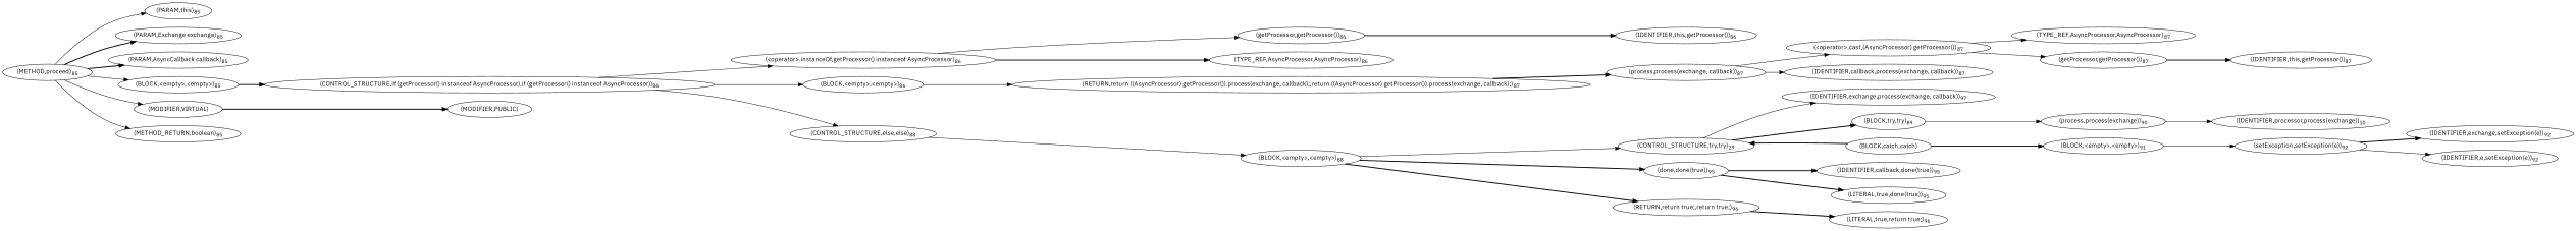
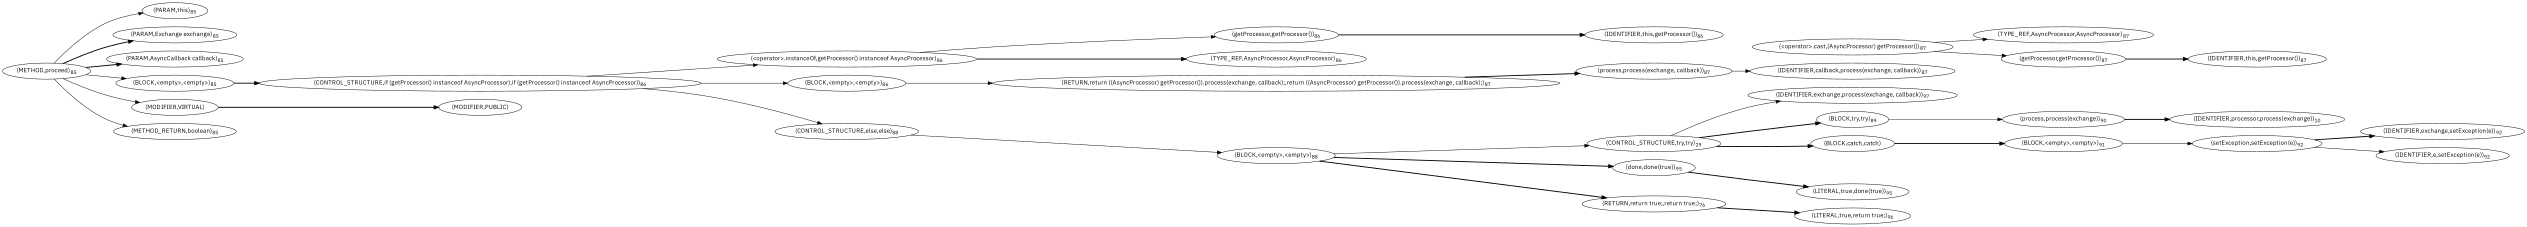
  digraph {
    fontname="IBM Plex Sans"
    rankdir=LR
    node [fontname="IBM Plex Sans"]
    edge [fontname="IBM Plex Sans" style=solid]
    n1 [label=<(METHOD,proceed)<SUB>85</SUB>>]
    n2 [label=<(PARAM,this)<SUB>85</SUB>>]
    n3 [label=<(PARAM,Exchange exchange)<SUB>85</SUB>>]
    n4 [label=<(PARAM,AsyncCallback callback)<SUB>85</SUB>>]
    n5 [label=<(BLOCK,&lt;empty&gt;,&lt;empty&gt;)<SUB>85</SUB>>]
    n6 [label=<(MODIFIER,VIRTUAL)>]
    n7 [label=<(METHOD_RETURN,boolean)<SUB>85</SUB>>]
    n8 [label=<(CONTROL_STRUCTURE,if (getProcessor() instanceof AsyncProcessor),if (getProcessor() instanceof AsyncProcessor))<SUB>86</SUB>>]
    n9 [label=<(MODIFIER,PUBLIC)>]
    n10 [label=<(&lt;operator&gt;.instanceOf,getProcessor() instanceof AsyncProcessor)<SUB>86</SUB>>]
    n11 [label=<(BLOCK,&lt;empty&gt;,&lt;empty&gt;)<SUB>86</SUB>>]
    n12 [label=<(CONTROL_STRUCTURE,else,else)<SUB>88</SUB>>]
    n13 [label=<(getProcessor,getProcessor())<SUB>86</SUB>>]
    n14 [label=<(TYPE_REF,AsyncProcessor,AsyncProcessor)<SUB>86</SUB>>]
    n15 [label=<(RETURN,return ((AsyncProcessor) getProcessor()).process(exchange, callback);,return ((AsyncProcessor) getProcessor()).process(exchange, callback);)<SUB>87</SUB>>]
    n16 [label=<(BLOCK,&lt;empty&gt;,&lt;empty&gt;)<SUB>88</SUB>>]
    n17 [label=<(IDENTIFIER,this,getProcessor())<SUB>86</SUB>>]
    n18 [label=<(process,process(exchange, callback))<SUB>87</SUB>>]
    n19 [label=<(&lt;operator&gt;.cast,(AsyncProcessor) getProcessor())<SUB>87</SUB>>]
    n20 [label=<(IDENTIFIER,callback,process(exchange, callback))<SUB>87</SUB>>]
    n21 [label=<(TYPE_REF,AsyncProcessor,AsyncProcessor)<SUB>87</SUB>>]
    n22 [label=<(getProcessor,getProcessor())<SUB>87</SUB>>]
    n23 [label=<(IDENTIFIER,exchange,process(exchange, callback))<SUB>97</SUB>>]
    n24 [label=<(IDENTIFIER,this,getProcessor())<SUB>87</SUB>>]
    n25 [label=<(CONTROL_STRUCTURE,try,try)<SUB>29</SUB>>]
    n26 [label=<(done,done(true))<SUB>95</SUB>>]
-   n27 [label=<(RETURN,return true;,return true;)<SUB>96</SUB>>]
+   n27 [label=<(RETURN,return true;,return true;)<SUB>76</SUB>>]
    n28 [label=<(BLOCK,try,try)<SUB>89</SUB>>]
    n29 [label=<(BLOCK,catch,catch)>]
-   n30 [label=<(IDENTIFIER,callback,done(true))<SUB>95</SUB>>]
    n31 [label=<(LITERAL,true,done(true))<SUB>95</SUB>>]
    n32 [label=<(LITERAL,true,return true;)<SUB>96</SUB>>]
    n33 [label=<(process,process(exchange))<SUB>90</SUB>>]
    n34 [label=<(BLOCK,&lt;empty&gt;,&lt;empty&gt;)<SUB>91</SUB>>]
    n35 [label=<(IDENTIFIER,processor,process(exchange))<SUB>10</SUB>>]
    n36 [label=<(setException,setException(e))<SUB>92</SUB>>]
    n37 [label=<(IDENTIFIER,exchange,setException(e))<SUB>92</SUB>>]
    n38 [label=<(IDENTIFIER,e,setException(e))<SUB>92</SUB>>]
    n1 -> n2
    n1 -> n3 [style=bold]
    n1 -> n4 [style=bold]
    n1 -> n5
    n1 -> n6
    n1 -> n7
    n5 -> n8 [style=bold]
    n6 -> n9 [style=bold]
    n8 -> n10
    n8 -> n11
    n8 -> n12
    n10 -> n13
    n10 -> n14 [style=bold]
    n11 -> n15
    n12 -> n16
    n13 -> n17 [style=bold]
    n15 -> n18 [style=bold]
    n16 -> n25
    n16 -> n26 [style=bold]
    n16 -> n27 [style=bold]
-   n18 -> n19
    n18 -> n20
    n19 -> n21
    n19 -> n22
    n22 -> n24 [style=bold]
    n25 -> n23
    n25 -> n28 [style=bold]
-   n29 -> n25 [style=bold]
-   n26 -> n30 [style=bold]
+   n25 -> n29 [style=bold]
    n26 -> n31 [style=bold]
    n27 -> n32 [style=bold]
    n28 -> n33
    n29 -> n34 [style=bold]
-   n33 -> n35
+   n33 -> n35 [style=bold]
    n34 -> n36
    n36 -> n37 [style=bold]
    n36 -> n38
  }
